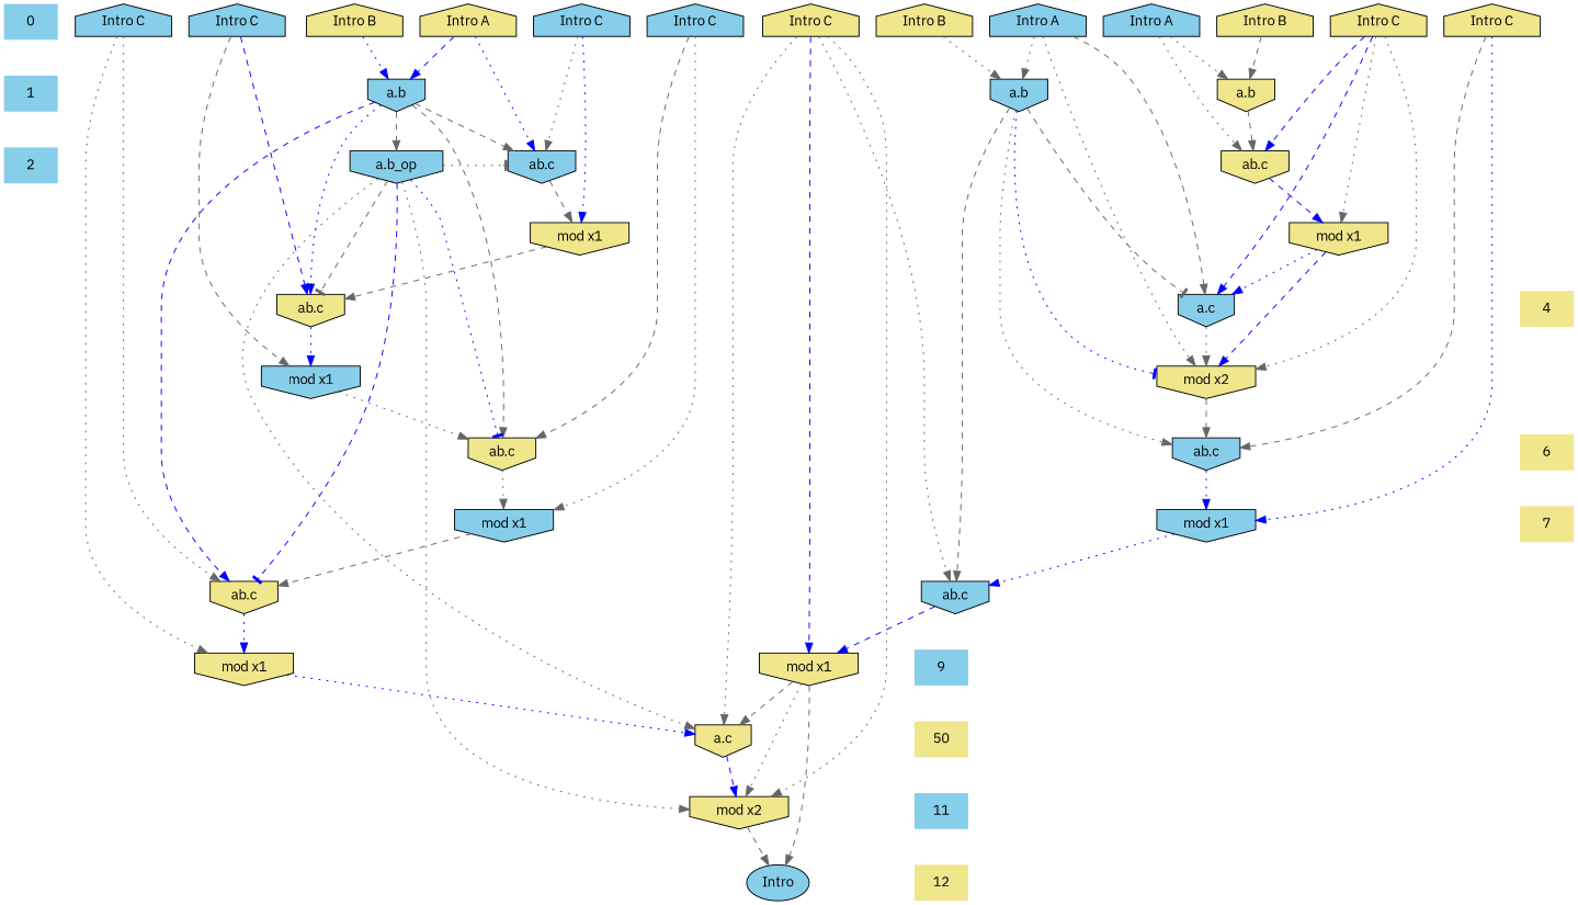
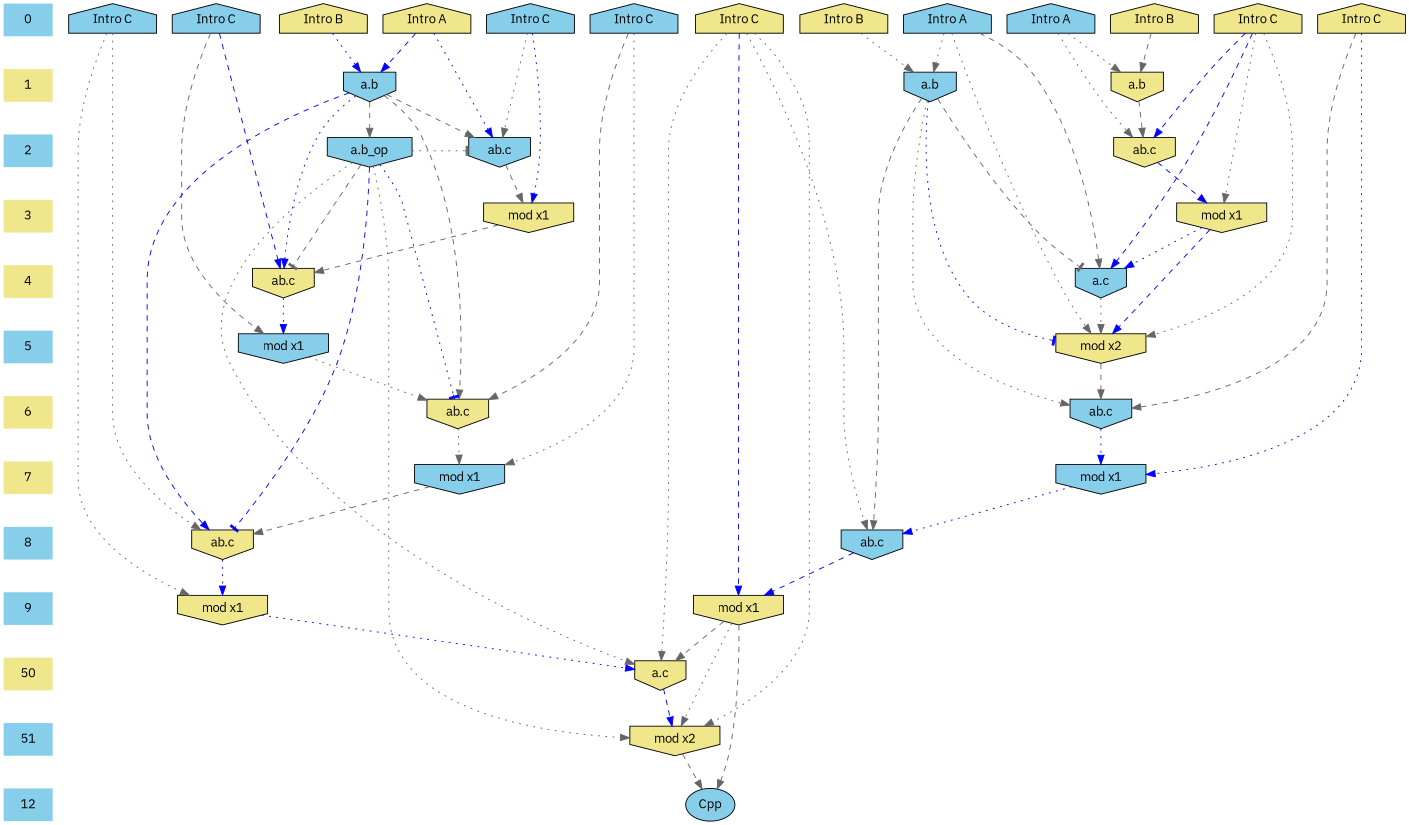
  digraph {
    fontname="IBM Plex Sans"
    ranksep=.5
    node [fillcolor=khaki fontname="IBM Plex Sans" shape=invhouse style=filled]
    edge [fontname="IBM Plex Sans" style=dotted color=gray40]
    0 [fillcolor=skyblue shape=plaintext]
    n2 [label="Intro A" shape=house]
    n3 [label="Intro B" shape=house]
    n4 [fillcolor=skyblue label="Intro A" shape=house]
    n5 [label="Intro B" shape=house]
    n6 [label="Intro B" shape=house]
    n7 [fillcolor=skyblue label="Intro A" shape=house]
    n8 [label="Intro C" shape=house]
    n9 [fillcolor=skyblue label="Intro C" shape=house]
    n10 [fillcolor=skyblue label="Intro C" shape=house]
    n11 [fillcolor=skyblue label="Intro C" shape=house]
    n12 [label="Intro C" shape=house]
    n13 [label="Intro C" shape=house]
    n14 [fillcolor=skyblue label="Intro C" shape=house]
-   1 [fillcolor=skyblue shape=plaintext]
+   1 [shape=plaintext]
    n16 [label="a.b"]
    n17 [fillcolor=skyblue label="a.b"]
    n18 [fillcolor=skyblue label="a.b"]
    2 [fillcolor=skyblue shape=plaintext]
    n20 [label="ab.c"]
    n21 [fillcolor=skyblue label="ab.c"]
    n22 [fillcolor=skyblue label="a.b_op"]
+   3 [shape=plaintext]
    n24 [label="mod x1"]
    n25 [label="mod x1"]
    4 [shape=plaintext]
    n27 [fillcolor=skyblue label="a.c"]
    n28 [label="ab.c"]
+   5 [fillcolor=skyblue shape=plaintext]
    n30 [label="mod x2"]
    n31 [fillcolor=skyblue label="mod x1"]
    6 [shape=plaintext]
    n33 [fillcolor=skyblue label="ab.c"]
    n34 [label="ab.c"]
    7 [shape=plaintext]
    n36 [fillcolor=skyblue label="mod x1"]
    n37 [fillcolor=skyblue label="mod x1"]
+   8 [fillcolor=skyblue shape=plaintext]
    n39 [fillcolor=skyblue label="ab.c"]
    n40 [label="ab.c"]
    9 [fillcolor=skyblue shape=plaintext]
    n42 [label="mod x1"]
    n43 [label="mod x1"]
    n44 [label=50 shape=plaintext]
    n45 [label="a.c"]
-   11 [fillcolor=skyblue shape=plaintext]
+   11 [fillcolor=skyblue shape=plaintext label=51]
    n47 [label="mod x2"]
-   12 [shape=plaintext]
-   n49 [fillcolor=skyblue label=Intro shape=""]
+   12 [fillcolor=skyblue shape=plaintext]
+   n49 [fillcolor=skyblue label=Cpp shape=""]
    subgraph sub_1 {
      rank=same
      0
      n2
      n3
      n4
      n5
      n6
      n7
      n8
      n9
      n10
      n11
      n12
      n13
      n14
    }
    subgraph sub_2 {
      rank=same
      1
      n16
      n17
      n18
    }
    subgraph sub_3 {
      rank=same
      2
      n20
      n21
      n22
    }
    subgraph sub_4 {
      rank=same
+     3
      n24
      n25
    }
    subgraph sub_5 {
      rank=same
      4
      n27
      n28
    }
    subgraph sub_6 {
      rank=same
+     5
      n30
      n31
    }
    subgraph sub_7 {
      rank=same
      6
      n33
      n34
    }
    subgraph sub_8 {
      rank=same
      7
      n36
      n37
    }
    subgraph sub_9 {
      rank=same
+     8
      n39
      n40
    }
    subgraph sub_10 {
      rank=same
      9
      n42
      n43
    }
    subgraph sub_11 {
      rank=same
      n44
      n45
    }
    subgraph sub_12 {
      rank=same
      11
      n47
    }
    subgraph sub_13 {
      rank=same
      12
      n49
    }
    0 -> 1 [style=invis color=""]
    n2 -> n17 [color=blue style=dashed]
    n2 -> n21 [color=blue]
    n3 -> n18
    n4 -> n18
    n4 -> n27 [style=dashed]
    n4 -> n30
    n5 -> n17 [color=blue]
    n6 -> n16 [style=dashed]
    n7 -> n16
    n7 -> n20
    n8 -> n20 [color=blue style=dashed]
    n8 -> n24
    n8 -> n27 [color=blue style=dashed]
    n8 -> n30
    n9 -> n21
    n9 -> n25 [color=blue]
    n10 -> n28 [color=blue style=dashed]
    n10 -> n31 [style=dashed]
    n11 -> n34 [style=dashed]
    n11 -> n37
    n12 -> n39
    n12 -> n42 [color=blue style=dashed]
    n12 -> n45
    n12 -> n47
    n13 -> n33 [style=dashed]
    n13 -> n36 [color=blue]
    n14 -> n40
    n14 -> n43
    1 -> 2 [style=invis color=""]
    n16 -> n20 [style=dashed]
    n17 -> n21 [style=dashed]
    n17 -> n22 [style=dashed]
    n17 -> n28 [color=blue]
    n17 -> n34 [style=dashed]
    n17 -> n40 [color=blue style=dashed]
    n18 -> n27 [arrowhead=tee style=dashed]
    n18 -> n30 [arrowhead=tee color=blue]
    n18 -> n33
    n18 -> n39 [style=dashed]
+   2 -> 3 [style=invis color=""]
    n20 -> n24 [color=blue style=dashed]
    n21 -> n25 [style=dashed]
    n22 -> n21 [arrowhead=tee]
    n22 -> n28 [arrowhead=tee style=dashed]
    n22 -> n34 [arrowhead=tee color=blue]
    n22 -> n40 [arrowhead=tee color=blue style=dashed]
    n22 -> n45
    n22 -> n47
+   3 -> 4 [style=invis color=""]
    n24 -> n27 [color=blue]
    n24 -> n30 [color=blue style=dashed]
    n25 -> n28 [style=dashed]
+   4 -> 5 [style=invis color=""]
    n27 -> n30
    n28 -> n31 [color=blue]
+   5 -> 6 [style=invis color=""]
    n30 -> n33 [style=dashed]
    n31 -> n34
    6 -> 7 [style=invis color=""]
    n33 -> n36 [color=blue]
    n34 -> n37
+   7 -> 8 [style=invis color=""]
    n36 -> n39 [color=blue]
    n37 -> n40 [style=dashed]
+   8 -> 9 [style=invis color=""]
    n39 -> n42 [color=blue style=dashed]
    n40 -> n43 [color=blue]
    9 -> n44 [style=invis color=""]
    n42 -> n45 [style=dashed]
    n42 -> n47
    n42 -> n49 [style=dashed]
    n43 -> n45 [color=blue]
    n44 -> 11 [style=invis color=""]
    n45 -> n47 [color=blue style=dashed]
    11 -> 12 [style=invis color=""]
    n47 -> n49 [style=dashed]
  }
